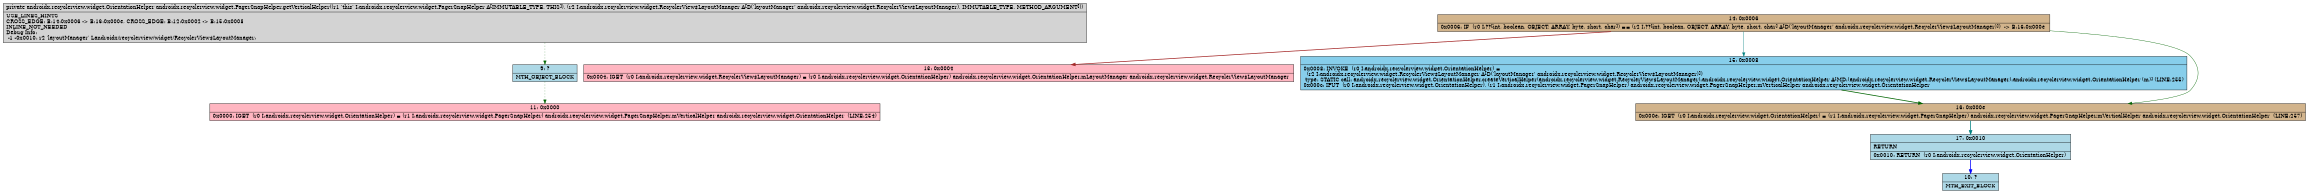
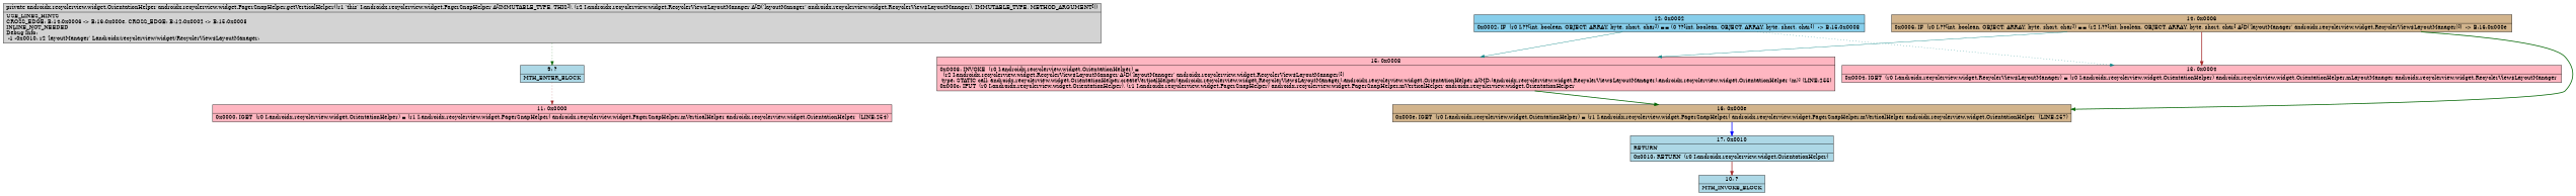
  digraph {
    node [fillcolor=lightblue shape=record style=filled]
    edge [color=teal style=bold]
-   n1 [label="{9\:\ ?|MTH_OBJECT_BLOCK\l}"]
+   n1 [label="{9\:\ ?|MTH_ENTER_BLOCK\l}"]
    n2 [fillcolor=lightpink label="{11\:\ 0x0000|0x0000: IGET  (r0 I:androidx.recyclerview.widget.OrientationHelper) = (r1 I:androidx.recyclerview.widget.PagerSnapHelper) androidx.recyclerview.widget.PagerSnapHelper.mVerticalHelper androidx.recyclerview.widget.OrientationHelper  (LINE:254)\l}"]
+   n3 [fillcolor=skyblue label="{12\:\ 0x0002|0x0002: IF  (r0 I:??[int, boolean, OBJECT, ARRAY, byte, short, char]) == (0 ??[int, boolean, OBJECT, ARRAY, byte, short, char])  \-\> B:15:0x0008 \l}"]
    n4 [fillcolor=lightpink label="{13\:\ 0x0004|0x0004: IGET  (r0 I:androidx.recyclerview.widget.RecyclerView$LayoutManager) = (r0 I:androidx.recyclerview.widget.OrientationHelper) androidx.recyclerview.widget.OrientationHelper.mLayoutManager androidx.recyclerview.widget.RecyclerView$LayoutManager \l}"]
-   n5 [fillcolor=skyblue label="{15\:\ 0x0008|0x0008: INVOKE  (r0 I:androidx.recyclerview.widget.OrientationHelper) = \l  (r2 I:androidx.recyclerview.widget.RecyclerView$LayoutManager A[D('layoutManager' androidx.recyclerview.widget.RecyclerView$LayoutManager)])\l type: STATIC call: androidx.recyclerview.widget.OrientationHelper.createVerticalHelper(androidx.recyclerview.widget.RecyclerView$LayoutManager):androidx.recyclerview.widget.OrientationHelper A[MD:(androidx.recyclerview.widget.RecyclerView$LayoutManager):androidx.recyclerview.widget.OrientationHelper (m)] (LINE:255)\l0x000c: IPUT  (r0 I:androidx.recyclerview.widget.OrientationHelper), (r1 I:androidx.recyclerview.widget.PagerSnapHelper) androidx.recyclerview.widget.PagerSnapHelper.mVerticalHelper androidx.recyclerview.widget.OrientationHelper \l}"]
+   n5 [fillcolor=lightpink label="{15\:\ 0x0008|0x0008: INVOKE  (r0 I:androidx.recyclerview.widget.OrientationHelper) = \l  (r2 I:androidx.recyclerview.widget.RecyclerView$LayoutManager A[D('layoutManager' androidx.recyclerview.widget.RecyclerView$LayoutManager)])\l type: STATIC call: androidx.recyclerview.widget.OrientationHelper.createVerticalHelper(androidx.recyclerview.widget.RecyclerView$LayoutManager):androidx.recyclerview.widget.OrientationHelper A[MD:(androidx.recyclerview.widget.RecyclerView$LayoutManager):androidx.recyclerview.widget.OrientationHelper (m)] (LINE:255)\l0x000c: IPUT  (r0 I:androidx.recyclerview.widget.OrientationHelper), (r1 I:androidx.recyclerview.widget.PagerSnapHelper) androidx.recyclerview.widget.PagerSnapHelper.mVerticalHelper androidx.recyclerview.widget.OrientationHelper \l}"]
    n6 [fillcolor=tan label="{16\:\ 0x000e|0x000e: IGET  (r0 I:androidx.recyclerview.widget.OrientationHelper) = (r1 I:androidx.recyclerview.widget.PagerSnapHelper) androidx.recyclerview.widget.PagerSnapHelper.mVerticalHelper androidx.recyclerview.widget.OrientationHelper  (LINE:257)\l}"]
    n7 [fillcolor=tan label="{14\:\ 0x0006|0x0006: IF  (r0 I:??[int, boolean, OBJECT, ARRAY, byte, short, char]) == (r2 I:??[int, boolean, OBJECT, ARRAY, byte, short, char] A[D('layoutManager' androidx.recyclerview.widget.RecyclerView$LayoutManager)])  \-\> B:16:0x000e \l}"]
    n8 [label="{17\:\ 0x0010|RETURN\l|0x0010: RETURN  (r0 I:androidx.recyclerview.widget.OrientationHelper) \l}"]
-   n9 [label="{10\:\ ?|MTH_EXIT_BLOCK\l}"]
+   n9 [label="{10\:\ ?|MTH_INVOKE_BLOCK\l}"]
    n10 [fillcolor=lightgrey label="{private androidx.recyclerview.widget.OrientationHelper androidx.recyclerview.widget.PagerSnapHelper.getVerticalHelper((r1 'this' I:androidx.recyclerview.widget.PagerSnapHelper A[IMMUTABLE_TYPE, THIS]), (r2 I:androidx.recyclerview.widget.RecyclerView$LayoutManager A[D('layoutManager' androidx.recyclerview.widget.RecyclerView$LayoutManager), IMMUTABLE_TYPE, METHOD_ARGUMENT]))  | USE_LINES_HINTS\lCROSS_EDGE: B:14:0x0006 \-\> B:16:0x000e, CROSS_EDGE: B:12:0x0002 \-\> B:15:0x0008\lINLINE_NOT_NEEDED\lDebug Info:\l  \-1 \-0x0010: r2 'layoutManager' Landroidx\/recyclerview\/widget\/RecyclerView$LayoutManager;\l}"]
-   n1 -> n2 [color=darkgreen style=dotted]
+   n1 -> n2 [color=brown style=dotted]
+   n3 -> n4 [style=dotted]
+   n3 -> n5 [style=solid]
    n5 -> n6 [color=darkgreen]
-   n6 -> n8
+   n6 -> n8 [color=blue]
    n7 -> n4 [color=brown]
    n7 -> n5 [style=solid]
-   n7 -> n6 [color=darkgreen style=solid]
-   n8 -> n9 [color=blue]
+   n7 -> n6 [color=darkgreen]
+   n8 -> n9 [color=brown]
    n10 -> n1 [color=darkgreen style=dotted]
  }
